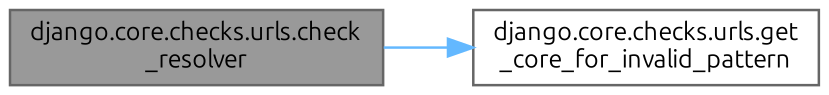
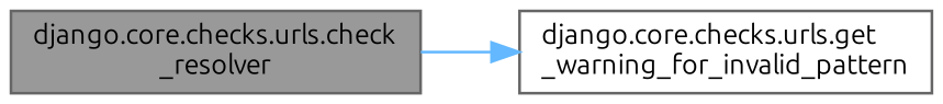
  digraph {
    rankdir=LR
    fontname=Ubuntu
    node [fontname=Ubuntu fontsize=10 shape=box style=filled]
    n1 [color=gray40 fillcolor=grey60 fontcolor=black height=0.2 label="django.core.checks.urls.check\l_resolver" width=0.4]
-   n2 [color=grey40 fillcolor=white height=0.2 label="django.core.checks.urls.get\l_core_for_invalid_pattern" width=0.4]
+   n2 [color=grey40 fillcolor=white height=0.2 label="django.core.checks.urls.get\l_warning_for_invalid_pattern" width=0.4]
    n1 -> n2 [color=steelblue1 fontname=Ubuntu fontsize=10 labelfontname=Helvetica labelfontsize=10 style=solid]
  }
